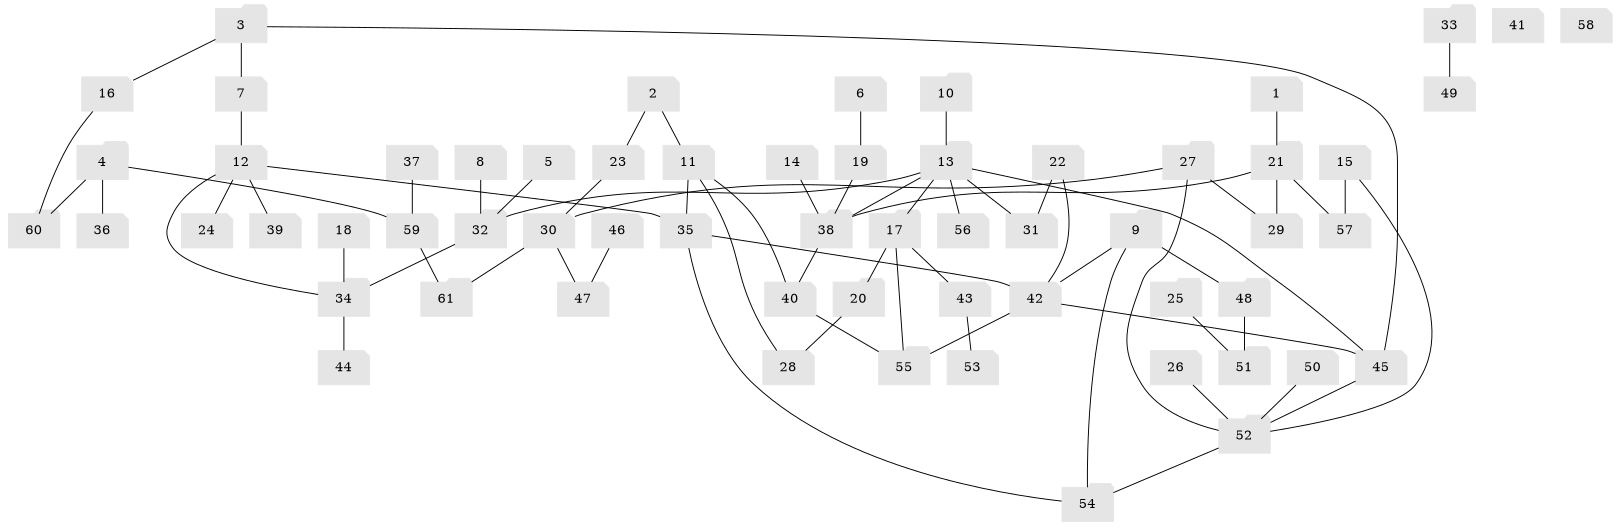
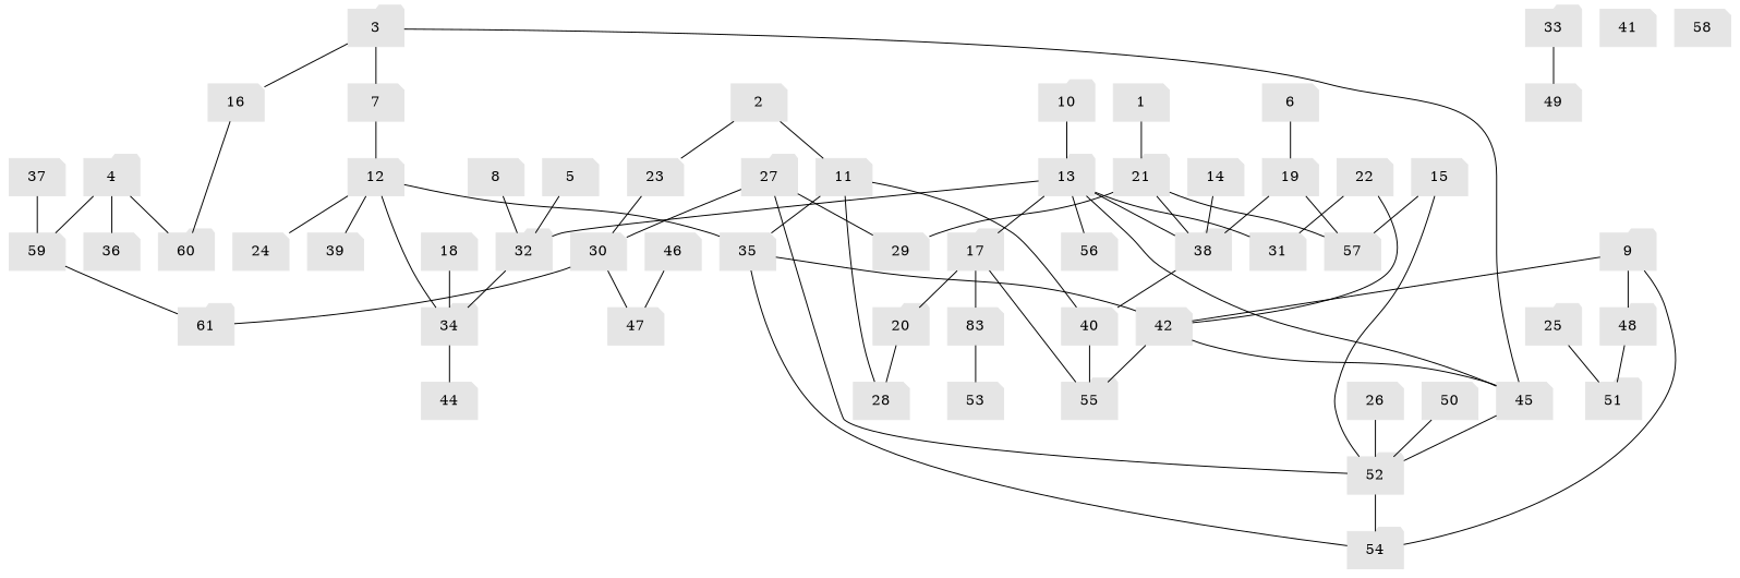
  graph {
    node [color=gray90 shape=note style=filled]
    21 [shape=folder]
    1
    38 [shape=folder]
    57
    29
    2
    11
    23
    28
    35
    40
    30
    3 [shape=folder]
    7
    16
    45
    12
    60 [shape=folder]
    52 [shape=folder]
    4 [shape=folder]
    36
    59
    61 [shape=folder]
    32 [shape=folder]
    5
    34 [shape=folder]
    6
    19
    24
    39
    8
    9 [shape=folder]
    42
    48 [shape=folder]
    54 [shape=folder]
    55 [shape=folder]
    51 [shape=folder]
    10 [shape=folder]
    13 [shape=folder]
    17 [shape=folder]
    31
    56
    44
    20 [shape=folder]
-   43
+   43 [label=83]
    14
    15
    53
    18
    22
    47
    25 [shape=folder]
    26
    27 [shape=folder]
    33 [shape=folder]
    49
    37
    41
    46
    50
    58
    21 -- 38
    21 -- 57
    21 -- 29
    1 -- 21
    38 -- 40
    2 -- 11
    2 -- 23
    11 -- 28
    11 -- 35
    11 -- 40
    23 -- 30
    35 -- 42
    35 -- 54
    40 -- 55
    30 -- 61
    30 -- 47
    3 -- 7
    3 -- 16
    3 -- 45
    7 -- 12
    16 -- 60
    45 -- 52
    12 -- 35
    12 -- 34
    12 -- 24
    12 -- 39
    52 -- 54
    4 -- 60
    4 -- 36
    4 -- 59
    59 -- 61
    32 -- 34
    5 -- 32
    34 -- 44
    6 -- 19
    19 -- 38
+   19 -- 57
    8 -- 32
    9 -- 42
    9 -- 48
    9 -- 54
    42 -- 45
    42 -- 55
    48 -- 51
    10 -- 13
    13 -- 38
    13 -- 45
    13 -- 32
    13 -- 17
    13 -- 31
    13 -- 56
    17 -- 55
    17 -- 20
    17 -- 43
    20 -- 28
    43 -- 53
    14 -- 38
    15 -- 57
    15 -- 52
    18 -- 34
    22 -- 42
    22 -- 31
    25 -- 51
    26 -- 52
    27 -- 29
    27 -- 30
    27 -- 52
    33 -- 49
    37 -- 59
    46 -- 47
    50 -- 52
  }
